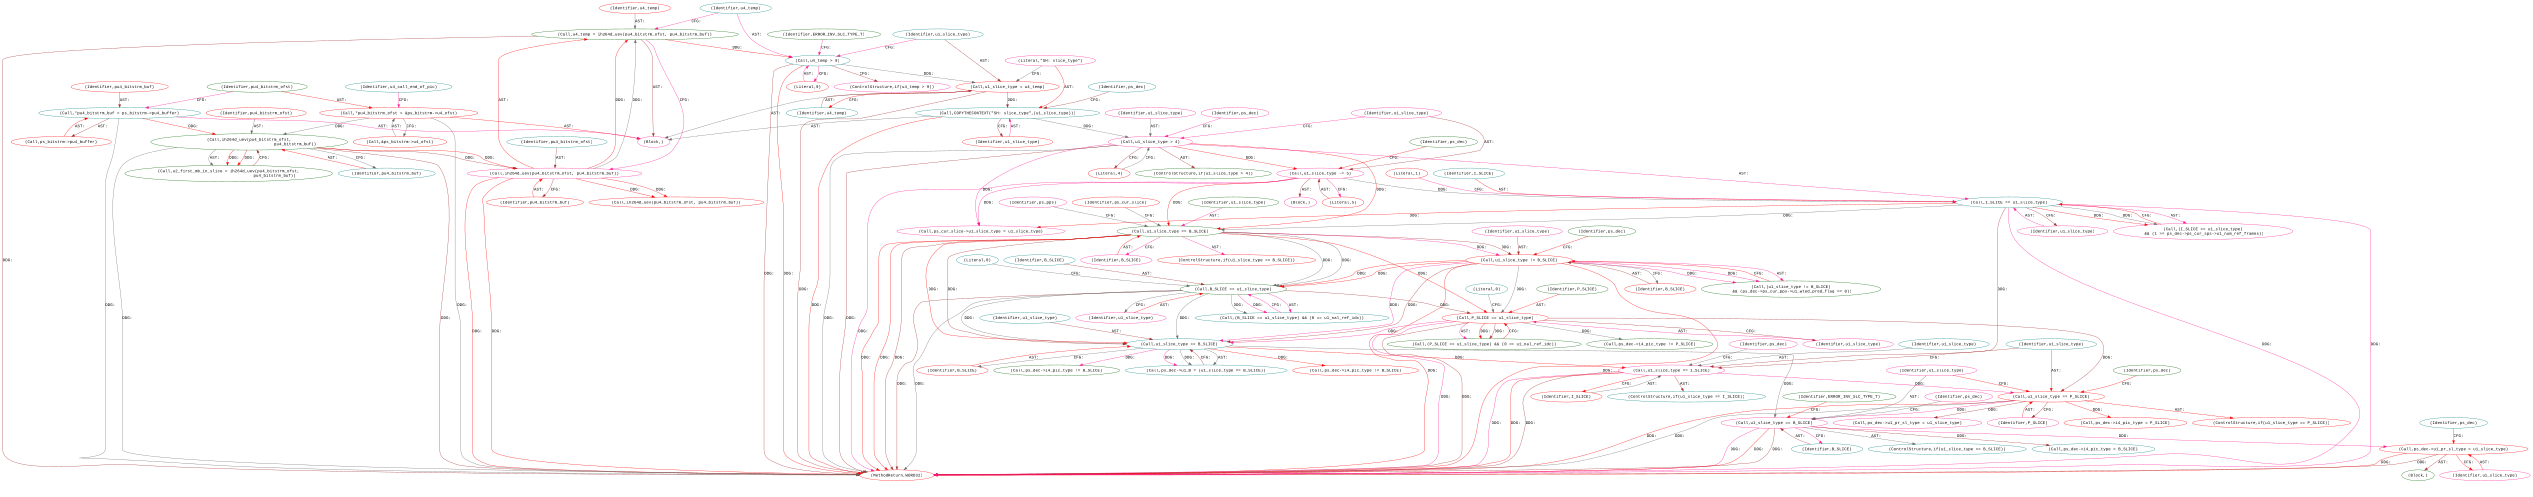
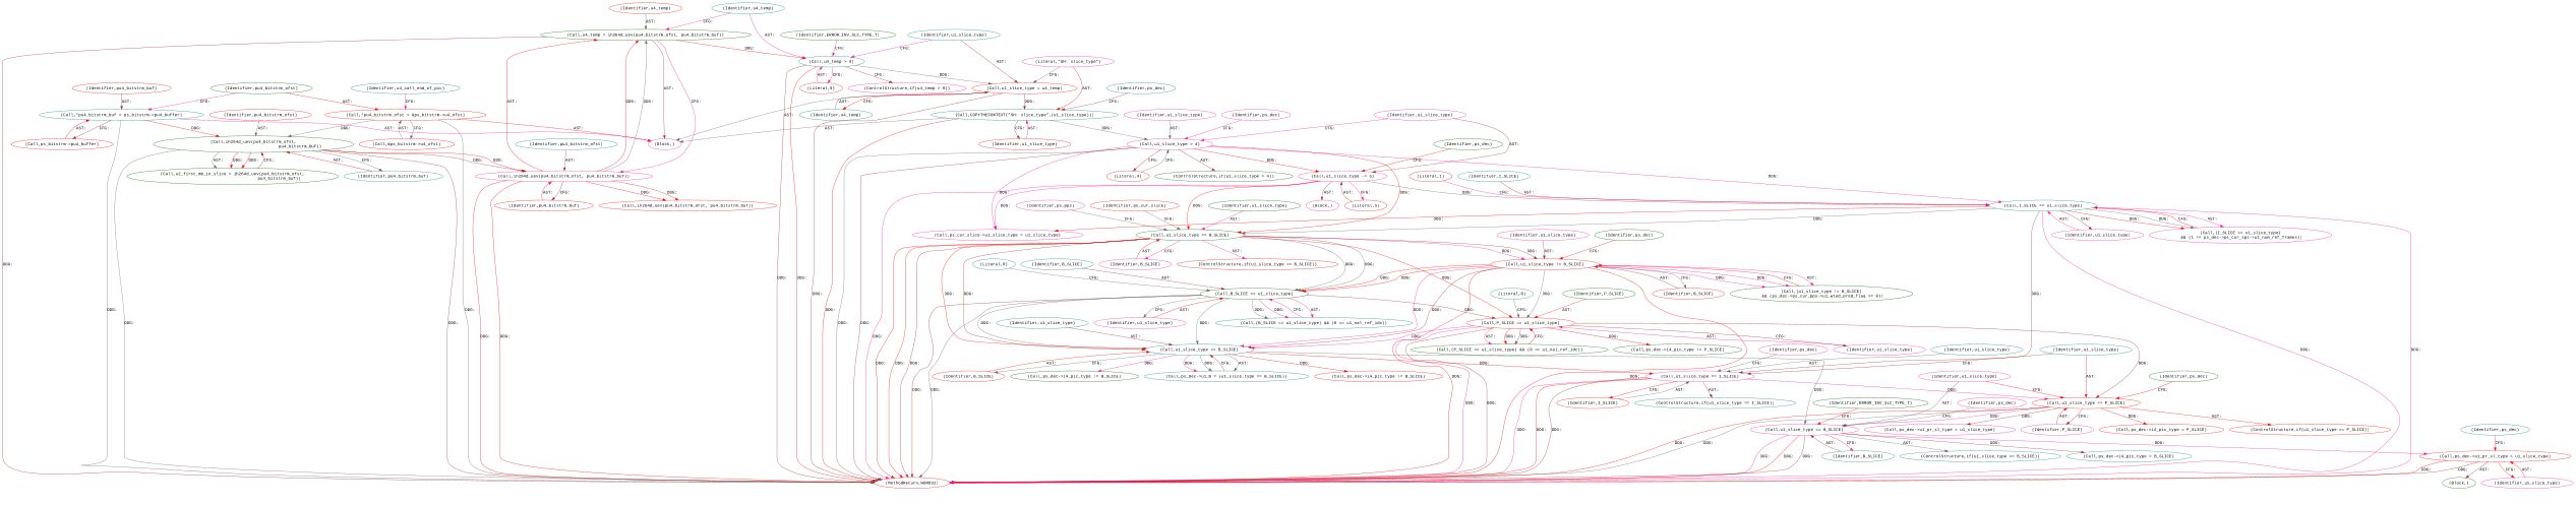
  digraph {
    fontname="Liberation Mono"
    node [color=red fontname="Liberation Mono"]
    edge [color=red fontname="Liberation Mono"]
    n1 [label="(Call,ps_dec->u1_pr_sl_type = u1_slice_type)"]
    n2 [color=darkgreen label="(Block,)"]
    n3 [color=deeppink label="(Identifier,u1_slice_type)"]
    n4 [label="(MethodReturn,WORD32)"]
    n5 [color=deeppink label="(Call,u1_slice_type == B_SLICE)"]
    n6 [color=teal label="(ControlStructure,if(u1_slice_type == B_SLICE))"]
    n7 [color=teal label="(Call,ps_dec->i4_pic_type = B_SLICE)"]
    n8 [color=teal label="(Identifier,B_SLICE)"]
    n9 [label="(Call,u1_slice_type == P_SLICE)"]
    n10 [color=deeppink label="(Call,ps_dec->u1_pr_sl_type = u1_slice_type)"]
    n11 [color=deeppink label="(Identifier,P_SLICE)"]
    n12 [label="(Call,ps_dec->i4_pic_type = P_SLICE)"]
    n13 [label="(ControlStructure,if(u1_slice_type == P_SLICE))"]
    n14 [color=deeppink label="(Call,u1_slice_type == I_SLICE)"]
    n15 [label="(Identifier,I_SLICE)"]
    n16 [color=teal label="(ControlStructure,if(u1_slice_type == I_SLICE))"]
    n17 [color=teal label="(Call,u1_slice_type == B_SLICE)"]
    n18 [label="(Identifier,B_SLICE)"]
    n19 [color=darkgreen label="(Call,ps_dec->i4_pic_type != B_SLICE)"]
    n20 [color=teal label="(Call,ps_dec->u1_B = (u1_slice_type == B_SLICE))"]
    n21 [label="(Call,ps_dec->i4_pic_type != B_SLICE)"]
    n22 [label="(Call,u1_slice_type != B_SLICE)"]
    n23 [color=darkgreen label="(Call,B_SLICE == u1_slice_type)"]
    n24 [label="(Call,P_SLICE == u1_slice_type)"]
    n25 [label="(Identifier,B_SLICE)"]
    n26 [color=darkgreen label="(Call,(u1_slice_type != B_SLICE)\n && (ps_dec->ps_cur_pps->u1_wted_pred_flag == 0))"]
    n27 [color=teal label="(Call,(B_SLICE == u1_slice_type) && (0 == u1_nal_ref_idc))"]
    n28 [color=deeppink label="(Identifier,u1_slice_type)"]
    n29 [color=darkgreen label="(Call,ps_dec->i4_pic_type != P_SLICE)"]
    n30 [color=deeppink label="(Identifier,u1_slice_type)"]
    n31 [color=darkgreen label="(Call,(P_SLICE == u1_slice_type) && (0 == u1_nal_ref_idc))"]
    n32 [color=darkgreen label="(Call,u1_slice_type == B_SLICE)"]
    n33 [color=deeppink label="(Identifier,B_SLICE)"]
    n34 [label="(ControlStructure,if(u1_slice_type == B_SLICE))"]
    n35 [color=deeppink label="(Call,u1_slice_type -= 5)"]
    n36 [color=teal label="(Call,I_SLICE == u1_slice_type)"]
    n37 [color=deeppink label="(Block,)"]
    n38 [color=deeppink label="(Call,ps_cur_slice->u1_slice_type = u1_slice_type)"]
    n39 [label="(Literal,5)"]
    n40 [color=deeppink label="(Identifier,u1_slice_type)"]
    n41 [color=deeppink label="(Call,(I_SLICE == u1_slice_type)\n && (1 >= ps_dec->ps_cur_sps->u1_num_ref_frames))"]
    n42 [color=deeppink label="(Call,u1_slice_type > 4)"]
    n43 [label="(Literal,4)"]
    n44 [color=darkgreen label="(ControlStructure,if(u1_slice_type > 4))"]
    n45 [color=teal label="(Call,COPYTHECONTEXT(\"SH: slice_type\",(u1_slice_type)))"]
    n46 [label="(Identifier,u1_slice_type)"]
    n47 [color=deeppink label="(Block,)"]
    n48 [label="(Call,u1_slice_type = u4_temp)"]
    n49 [color=teal label="(Identifier,u4_temp)"]
    n50 [color=teal label="(Call,u4_temp > 9)"]
    n51 [color=deeppink label="(ControlStructure,if(u4_temp > 9))"]
    n52 [label="(Literal,9)"]
    n53 [color=darkgreen label="(Call,u4_temp = ih264d_uev(pu4_bitstrm_ofst, pu4_bitstrm_buf))"]
    n54 [color=deeppink label="(Call,ih264d_uev(pu4_bitstrm_ofst, pu4_bitstrm_buf))"]
    n55 [label="(Call,ih264d_uev(pu4_bitstrm_ofst, pu4_bitstrm_buf))"]
    n56 [label="(Identifier,pu4_bitstrm_buf)"]
    n57 [color=darkgreen label="(Call,ih264d_uev(pu4_bitstrm_ofst,\n                                     pu4_bitstrm_buf))"]
    n58 [color=darkgreen label="(Call,u2_first_mb_in_slice = ih264d_uev(pu4_bitstrm_ofst,\n                                     pu4_bitstrm_buf))"]
    n59 [color=teal label="(Identifier,pu4_bitstrm_buf)"]
    n60 [label="(Call,*pu4_bitstrm_ofst = &ps_bitstrm->u4_ofst)"]
    n61 [label="(Call,&ps_bitstrm->u4_ofst)"]
    n62 [color=teal label="(Call,*pu4_bitstrm_buf = ps_bitstrm->pu4_buffer)"]
    n63 [label="(Call,ps_bitstrm->pu4_buffer)"]
    n64 [color=deeppink label="(Identifier,ps_dec)"]
    n65 [color=teal label="(Identifier,ps_dec)"]
    n66 [color=darkgreen label="(Identifier,pu4_bitstrm_ofst)"]
    n67 [color=deeppink label="(Literal,\"SH: slice_type\")"]
    n68 [color=darkgreen label="(Identifier,ps_dec)"]
    n69 [color=darkgreen label="(Identifier,P_SLICE)"]
    n70 [color=darkgreen label="(Identifier,u1_slice_type)"]
    n71 [color=teal label="(Identifier,I_SLICE)"]
    n72 [color=deeppink label="(Identifier,ps_pps)"]
    n73 [label="(Identifier,pu4_bitstrm_buf)"]
    n74 [color=teal label="(Identifier,u4_temp)"]
    n75 [color=deeppink label="(Identifier,u1_slice_type)"]
    n76 [color=teal label="(Identifier,pu4_bitstrm_ofst)"]
    n77 [color=darkgreen label="(Identifier,ps_dec)"]
    n78 [label="(Literal,1)"]
    n79 [color=deeppink label="(Identifier,ps_dec)"]
    n80 [color=deeppink label="(Identifier,u1_slice_type)"]
    n81 [color=deeppink label="(Identifier,u1_slice_type)"]
    n82 [color=darkgreen label="(Identifier,ERROR_INV_SLC_TYPE_T)"]
    n83 [color=teal label="(Identifier,u1_slice_type)"]
    n84 [color=deeppink label="(Identifier,u1_slice_type)"]
    n85 [color=deeppink label="(Identifier,ps_dec)"]
    n86 [color=teal label="(Literal,0)"]
    n87 [label="(Identifier,ps_cur_slice)"]
    n88 [color=teal label="(Identifier,u1_slice_type)"]
    n89 [color=teal label="(Identifier,u4_call_end_of_pic)"]
    n90 [color=teal label="(Identifier,B_SLICE)"]
    n91 [label="(Identifier,pu4_bitstrm_ofst)"]
    n92 [color=darkgreen label="(Identifier,ERROR_INV_SLC_TYPE_T)"]
    n93 [color=teal label="(Literal,0)"]
    n94 [label="(Identifier,u4_temp)"]
    n95 [color=teal label="(Identifier,ps_dec)"]
    n96 [color=darkgreen label="(Identifier,ps_dec)"]
    n97 [color=teal label="(Identifier,u1_slice_type)"]
    n98 [color=teal label="(Identifier,u1_slice_type)"]
    n1 -> n2 [color=brown label="AST: "]
    n1 -> n3 [label="CFG: "]
    n1 -> n4 [label="DDG: "]
    n1 -> n4 [color=brown label="DDG: "]
    n3 -> n1 [label="AST: "]
    n5 -> n1 [color=deeppink label="DDG: "]
    n5 -> n4 [color=deeppink label="DDG: "]
    n5 -> n4 [label="DDG: "]
    n5 -> n4 [color=brown label="DDG: "]
    n5 -> n6 [color=gray40 label="AST: "]
    n5 -> n7 [color=brown label="DDG: "]
    n5 -> n8 [color=deeppink label="CFG: "]
    n8 -> n5 [color=brown label="AST: "]
    n9 -> n4 [label="DDG: "]
    n9 -> n4 [color=gray40 label="DDG: "]
    n9 -> n5 [color=deeppink label="DDG: "]
    n9 -> n10 [color=brown label="DDG: "]
    n9 -> n11 [color=brown label="CFG: "]
    n9 -> n12 [label="DDG: "]
    n9 -> n13 [label="AST: "]
    n11 -> n9 [label="AST: "]
    n14 -> n4 [color=deeppink label="DDG: "]
    n14 -> n4 [label="DDG: "]
    n14 -> n4 [color=brown label="DDG: "]
    n14 -> n9 [color=deeppink label="DDG: "]
    n14 -> n15 [label="CFG: "]
    n14 -> n16 [color=brown label="AST: "]
    n15 -> n14 [color=gray40 label="AST: "]
    n17 -> n5 [color=gray40 label="DDG: "]
    n17 -> n14 [label="DDG: "]
    n17 -> n18 [color=gray40 label="CFG: "]
    n17 -> n19 [color=deeppink label="DDG: "]
    n17 -> n20 [color=gray40 label="AST: "]
    n17 -> n20 [color=deeppink label="DDG: "]
    n17 -> n20 [color=gray40 label="DDG: "]
    n17 -> n21 [label="DDG: "]
    n18 -> n17 [label="AST: "]
    n20 -> n17 [color=brown label="CFG: "]
    n22 -> n4 [label="DDG: "]
    n22 -> n4 [label="DDG: "]
    n22 -> n17 [color=deeppink label="DDG: "]
    n22 -> n17 [color=brown label="DDG: "]
    n22 -> n23 [label="DDG: "]
    n22 -> n23 [label="DDG: "]
    n22 -> n24 [color=gray40 label="DDG: "]
    n22 -> n25 [color=gray40 label="CFG: "]
    n22 -> n26 [color=deeppink label="AST: "]
    n22 -> n26 [color=deeppink label="DDG: "]
    n22 -> n26 [color=deeppink label="DDG: "]
    n23 -> n4 [color=brown label="DDG: "]
    n23 -> n4 [color=gray40 label="DDG: "]
    n23 -> n17 [color=gray40 label="DDG: "]
    n23 -> n17 [color=gray40 label="DDG: "]
    n23 -> n24 [color=brown label="DDG: "]
    n23 -> n27 [color=deeppink label="AST: "]
    n23 -> n27 [color=gray40 label="DDG: "]
    n23 -> n27 [color=deeppink label="DDG: "]
    n23 -> n28 [color=gray40 label="CFG: "]
    n24 -> n4 [color=deeppink label="DDG: "]
    n24 -> n4 [color=brown label="DDG: "]
    n24 -> n9 [color=brown label="DDG: "]
    n24 -> n17 [color=deeppink label="DDG: "]
-   n24 -> n29 [color=gray40 label="DDG: "]
+   n24 -> n29 [label="DDG: "]
    n24 -> n30 [color=brown label="CFG: "]
    n24 -> n31 [color=deeppink label="AST: "]
    n24 -> n31 [label="DDG: "]
    n24 -> n31 [color=brown label="DDG: "]
    n25 -> n22 [color=brown label="AST: "]
    n26 -> n22 [label="CFG: "]
    n27 -> n23 [color=deeppink label="CFG: "]
    n28 -> n23 [label="AST: "]
    n30 -> n24 [color=deeppink label="AST: "]
    n31 -> n24 [label="CFG: "]
    n32 -> n4 [label="DDG: "]
    n32 -> n4 [label="DDG: "]
    n32 -> n4 [color=brown label="DDG: "]
    n32 -> n17 [label="DDG: "]
    n32 -> n17 [color=brown label="DDG: "]
    n32 -> n22 [color=deeppink label="DDG: "]
    n32 -> n22 [color=brown label="DDG: "]
    n32 -> n23 [color=gray40 label="DDG: "]
    n32 -> n23 [color=gray40 label="DDG: "]
    n32 -> n24 [label="DDG: "]
    n32 -> n33 [color=deeppink label="CFG: "]
    n32 -> n34 [color=deeppink label="AST: "]
    n33 -> n32 [label="AST: "]
    n35 -> n4 [color=deeppink label="DDG: "]
    n35 -> n32 [label="DDG: "]
    n35 -> n36 [color=gray40 label="DDG: "]
    n35 -> n37 [color=brown label="AST: "]
    n35 -> n38 [color=deeppink label="DDG: "]
    n35 -> n39 [color=deeppink label="CFG: "]
    n36 -> n4 [color=deeppink label="DDG: "]
    n36 -> n4 [color=deeppink label="DDG: "]
    n36 -> n14 [color=brown label="DDG: "]
    n36 -> n32 [color=gray40 label="DDG: "]
    n36 -> n38 [label="DDG: "]
    n36 -> n40 [color=brown label="CFG: "]
    n36 -> n41 [color=deeppink label="AST: "]
    n36 -> n41 [label="DDG: "]
    n36 -> n41 [color=gray40 label="DDG: "]
    n39 -> n35 [color=brown label="AST: "]
    n40 -> n36 [color=deeppink label="AST: "]
    n41 -> n36 [label="CFG: "]
    n42 -> n4 [color=gray40 label="DDG: "]
    n42 -> n4 [color=brown label="DDG: "]
    n42 -> n32 [label="DDG: "]
    n42 -> n35 [label="DDG: "]
-   n42 -> n36 [color=deeppink label="AST: "]
+   n42 -> n36 [color=deeppink label="DDG: "]
    n42 -> n38 [color=deeppink label="DDG: "]
    n42 -> n43 [color=brown label="CFG: "]
    n42 -> n44 [color=brown label="AST: "]
    n43 -> n42 [color=gray40 label="CFG: "]
    n45 -> n4 [label="DDG: "]
    n45 -> n42 [color=gray40 label="DDG: "]
    n45 -> n46 [color=brown label="CFG: "]
    n45 -> n47 [color=gray40 label="AST: "]
    n46 -> n45 [color=deeppink label="AST: "]
    n48 -> n4 [color=brown label="DDG: "]
    n48 -> n45 [color=brown label="DDG: "]
    n48 -> n47 [color=gray40 label="AST: "]
    n48 -> n49 [label="CFG: "]
    n49 -> n48 [color=brown label="AST: "]
    n50 -> n4 [color=brown label="DDG: "]
    n50 -> n4 [label="DDG: "]
    n50 -> n48 [color=gray40 label="DDG: "]
    n50 -> n51 [color=brown label="CFG: "]
    n50 -> n52 [color=deeppink label="CFG: "]
    n52 -> n50 [color=deeppink label="AST: "]
    n53 -> n4 [color=brown label="DDG: "]
    n53 -> n47 [color=brown label="AST: "]
    n53 -> n50 [label="DDG: "]
    n53 -> n54 [color=deeppink label="CFG: "]
    n54 -> n4 [label="DDG: "]
    n54 -> n4 [label="DDG: "]
    n54 -> n53 [label="AST: "]
    n54 -> n53 [label="DDG: "]
    n54 -> n53 [color=gray40 label="DDG: "]
    n54 -> n55 [label="DDG: "]
    n54 -> n55 [label="DDG: "]
    n54 -> n56 [color=brown label="CFG: "]
    n56 -> n54 [label="AST: "]
    n57 -> n4 [color=brown label="DDG: "]
    n57 -> n4 [color=gray40 label="DDG: "]
    n57 -> n54 [color=brown label="DDG: "]
    n57 -> n54 [label="DDG: "]
    n57 -> n58 [color=gray40 label="AST: "]
    n57 -> n58 [label="DDG: "]
    n57 -> n58 [label="DDG: "]
    n57 -> n59 [color=gray40 label="CFG: "]
    n58 -> n57 [color=brown label="CFG: "]
    n59 -> n57 [label="AST: "]
    n60 -> n4 [color=gray40 label="DDG: "]
    n60 -> n47 [label="AST: "]
    n60 -> n57 [color=gray40 label="DDG: "]
    n60 -> n61 [color=gray40 label="CFG: "]
    n61 -> n60 [color=gray40 label="AST: "]
    n62 -> n4 [color=gray40 label="DDG: "]
    n62 -> n47 [color=deeppink label="AST: "]
    n62 -> n57 [label="DDG: "]
-   n62 -> n63 [color=brown label="AST: "]
+   n62 -> n63 [color=brown label="CFG: "]
    n63 -> n62 [label="AST: "]
    n64 -> n5 [color=gray40 label="CFG: "]
    n65 -> n45 [color=brown label="CFG: "]
    n66 -> n60 [label="AST: "]
    n66 -> n62 [color=deeppink label="CFG: "]
    n67 -> n45 [label="AST: "]
    n67 -> n48 [color=gray40 label="CFG: "]
    n68 -> n9 [label="CFG: "]
    n69 -> n24 [label="AST: "]
    n70 -> n32 [color=deeppink label="AST: "]
    n71 -> n36 [label="AST: "]
    n72 -> n32 [color=gray40 label="CFG: "]
    n73 -> n62 [color=brown label="AST: "]
    n74 -> n50 [color=deeppink label="AST: "]
    n74 -> n53 [color=deeppink label="CFG: "]
    n75 -> n22 [color=brown label="AST: "]
    n76 -> n54 [color=brown label="AST: "]
    n77 -> n22 [label="CFG: "]
    n78 -> n36 [color=deeppink label="CFG: "]
    n79 -> n42 [color=deeppink label="CFG: "]
    n80 -> n35 [color=brown label="AST: "]
    n80 -> n42 [color=deeppink label="CFG: "]
    n81 -> n42 [color=gray40 label="AST: "]
    n82 -> n5 [label="CFG: "]
    n83 -> n17 [color=brown label="AST: "]
    n84 -> n5 [color=gray40 label="AST: "]
    n84 -> n9 [label="CFG: "]
    n85 -> n14 [color=gray40 label="CFG: "]
    n86 -> n23 [color=gray40 label="CFG: "]
    n87 -> n32 [color=gray40 label="CFG: "]
    n88 -> n14 [color=gray40 label="AST: "]
    n89 -> n60 [color=deeppink label="CFG: "]
    n90 -> n23 [color=brown label="AST: "]
    n91 -> n57 [color=gray40 label="AST: "]
    n92 -> n50 [color=deeppink label="CFG: "]
    n93 -> n24 [color=gray40 label="CFG: "]
    n94 -> n53 [color=gray40 label="AST: "]
    n95 -> n1 [label="CFG: "]
    n96 -> n35 [label="CFG: "]
    n97 -> n48 [color=brown label="AST: "]
    n97 -> n50 [color=deeppink label="CFG: "]
    n98 -> n9 [label="AST: "]
    n98 -> n14 [color=brown label="CFG: "]
  }
